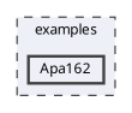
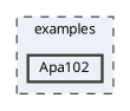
  digraph {
    compound=true
    rankdir=LR
    fontname="Noto Sans"
-   n1 [color=grey25 fillcolor="#edf0f7" fontname="Noto Sans" fontsize=10 height=0.2 label=Apa162 shape=box style="filled,bold" width=0.4]
+   n1 [color=grey25 fillcolor="#edf0f7" fontname="Noto Sans" fontsize=10 height=0.2 label=Apa102 shape=box style="filled,bold" width=0.4]
    subgraph cluster_1 {
      bgcolor="#edf0f7"
      fontsize=10
      label=examples
      pencolor=grey25
      style="filled,dashed"
      n1
    }
  }
